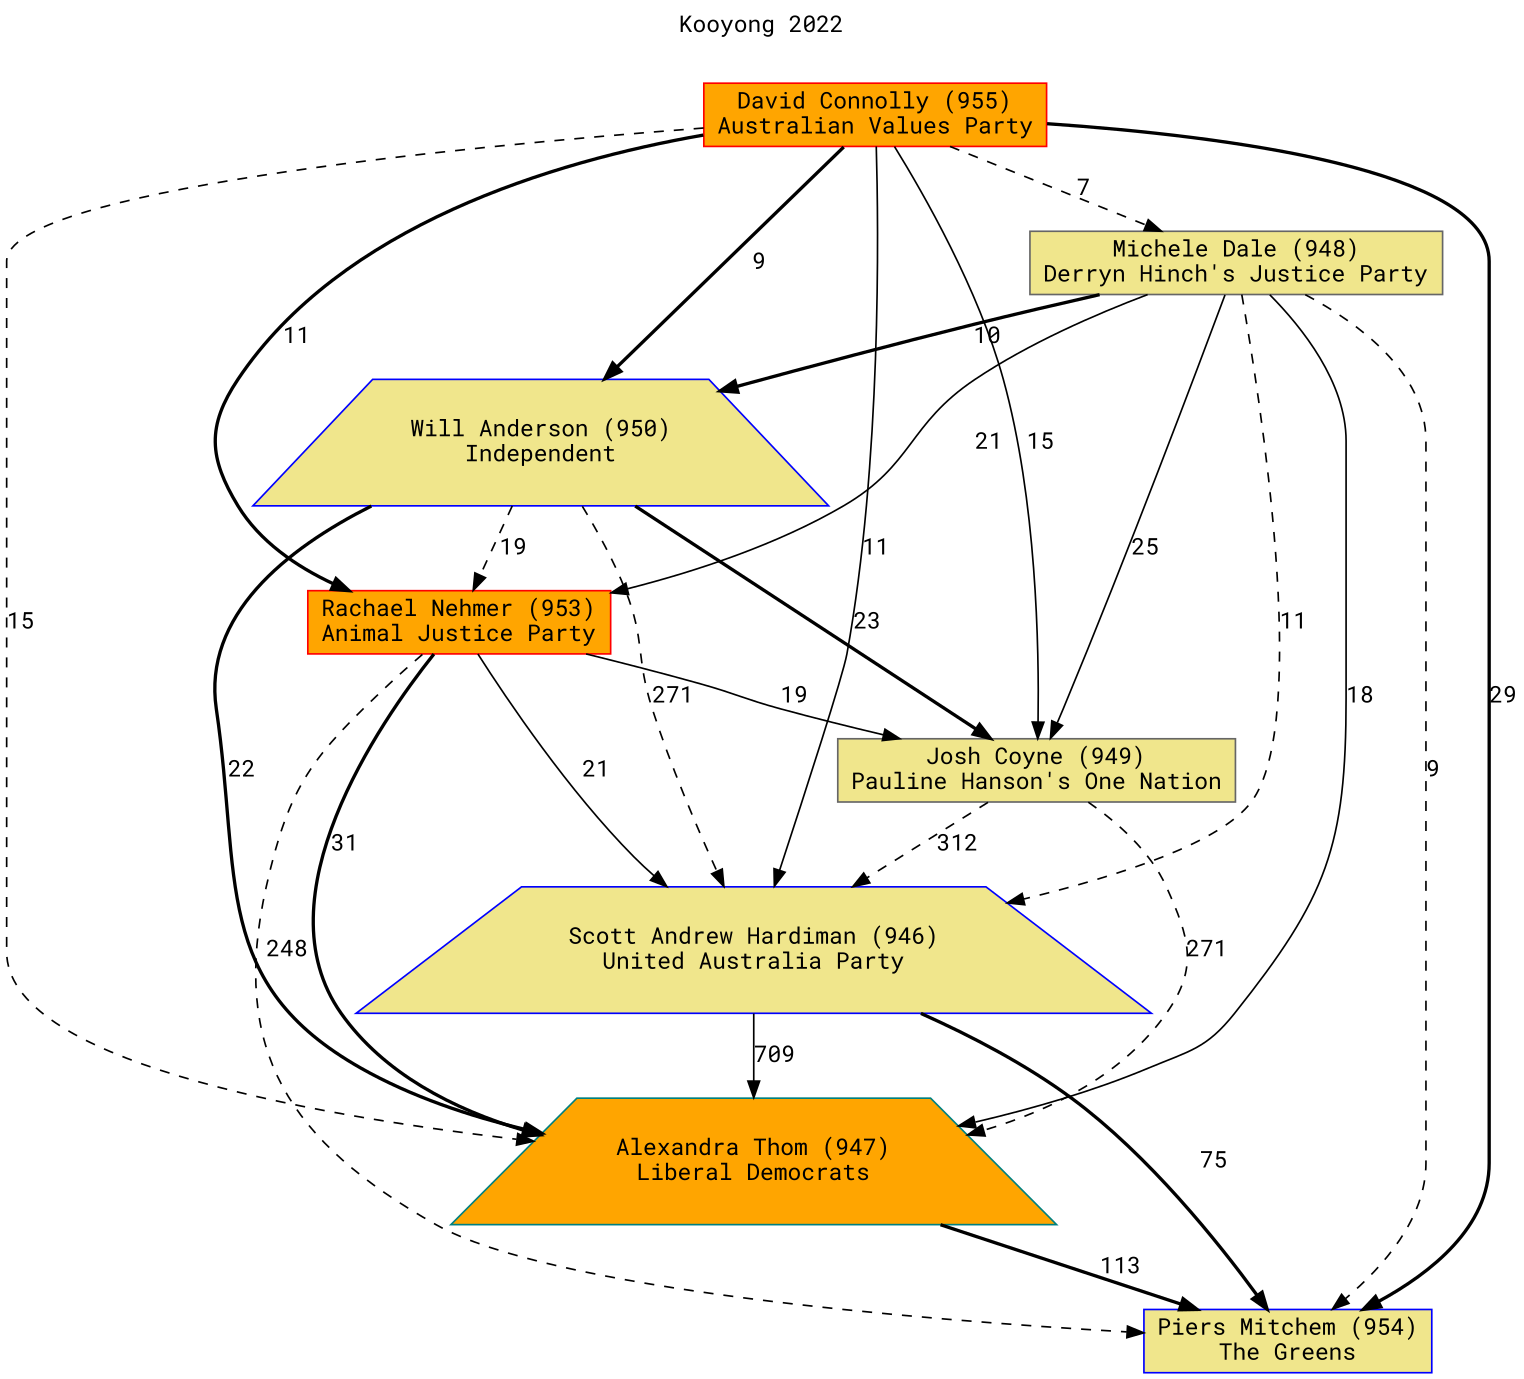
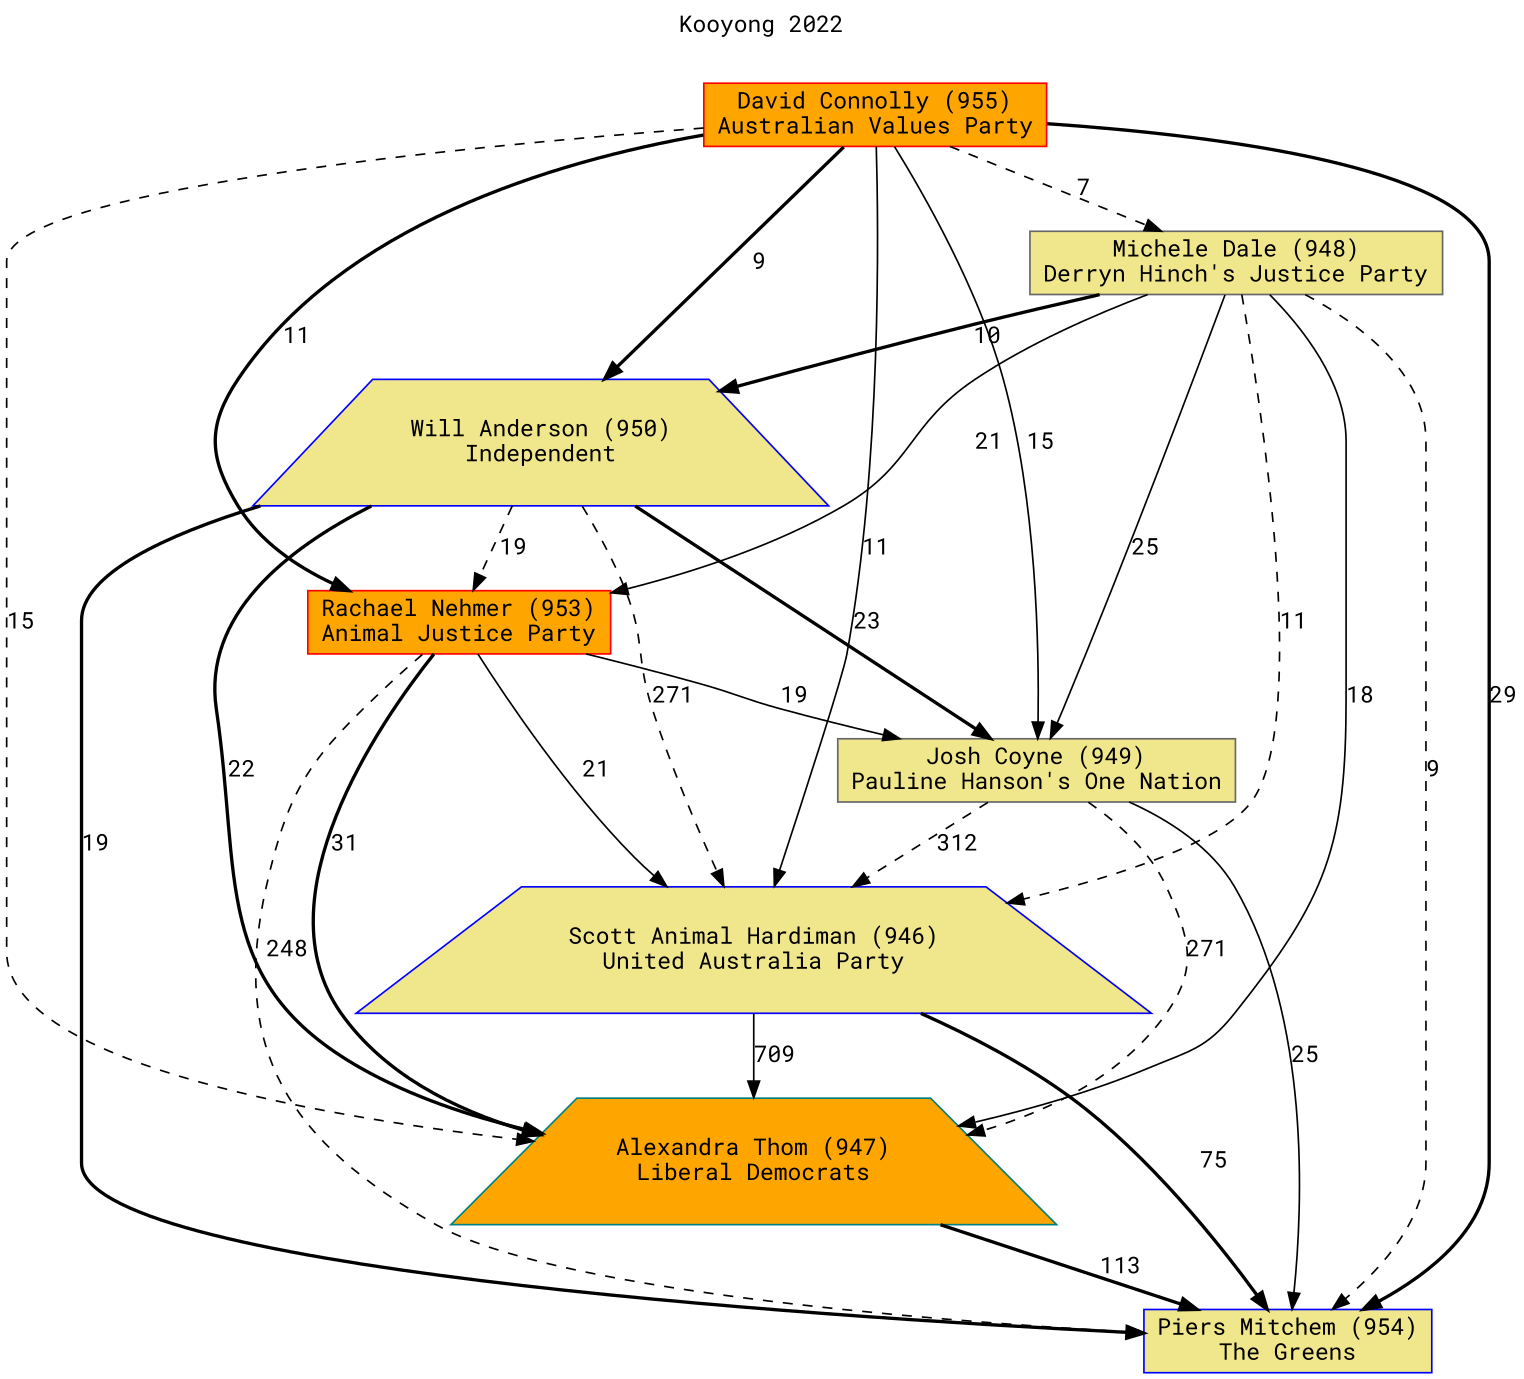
  digraph {
    fontname="Roboto Mono"
    label="Kooyong 2022"
    labelloc=t
    mclimit=10
    node [color=blue fillcolor=khaki fontname="Roboto Mono" shape=box style=filled]
    edge [fontname="Roboto Mono" style=bold]
    n1 [color=teal fillcolor=orange label="Alexandra Thom (947)\nLiberal Democrats" shape=trapezium]
    n2 [label="Piers Mitchem (954)\nThe Greens"]
-   n3 [label="Scott Andrew Hardiman (946)\nUnited Australia Party" shape=trapezium]
+   n3 [label="Scott Animal Hardiman (946)\nUnited Australia Party" shape=trapezium]
    n4 [color=gray40 label="Josh Coyne (949)\nPauline Hanson's One Nation"]
    n5 [color=gray40 label="Michele Dale (948)\nDerryn Hinch's Justice Party"]
    n6 [label="Will Anderson (950)\nIndependent" shape=trapezium]
    n7 [color=red fillcolor=orange label="Rachael Nehmer (953)\nAnimal Justice Party"]
    n8 [color=red fillcolor=orange label="David Connolly (955)\nAustralian Values Party"]
    n1 -> n2 [label=113]
    n3 -> n1 [label=709 style=solid]
    n3 -> n2 [label=75]
    n4 -> n1 [label=271 style=dashed]
+   n4 -> n2 [label=25 style=solid]
    n4 -> n3 [label=312 style=dashed]
    n5 -> n1 [label=18 style=solid]
    n5 -> n2 [label=9 style=dashed]
    n5 -> n3 [label=11 style=dashed]
    n5 -> n4 [label=25 style=solid]
    n5 -> n6 [label=10]
    n5 -> n7 [label=21 style=solid]
    n6 -> n1 [label=22]
+   n6 -> n2 [label=19]
    n6 -> n3 [label=271 style=dashed]
    n6 -> n4 [label=23]
    n6 -> n7 [label=19 style=dashed]
    n7 -> n1 [label=31]
    n7 -> n2 [label=248 style=dashed]
    n7 -> n3 [label=21 style=solid]
    n7 -> n4 [label=19 style=solid]
    n8 -> n1 [label=15 style=dashed]
    n8 -> n2 [label=29]
    n8 -> n3 [label=11 style=solid]
    n8 -> n4 [label=15 style=solid]
    n8 -> n5 [label=7 style=dashed]
    n8 -> n6 [label=9]
    n8 -> n7 [label=11]
  }
